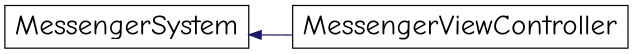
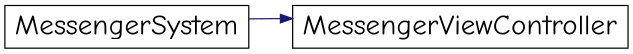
  digraph {
    rankdir=LR
    fontname="Comic Neue"
    node [color=black fillcolor=white fontname="Comic Neue" fontsize=24 shape=record style=filled]
    n1 [height=0.2 label=MessengerSystem width=0.4]
    n2 [height=0.2 label=MessengerViewController width=0.4]
-   n1 -> n2 [color=midnightblue dir=back fontname="Comic Neue" fontsize=24 labelfontname="FreeSans.ttf" labelfontsize=24 style=solid]
+   n2 -> n1 [color=midnightblue dir=back fontname="Comic Neue" fontsize=24 labelfontname="FreeSans.ttf" labelfontsize=24 style=solid]
  }
